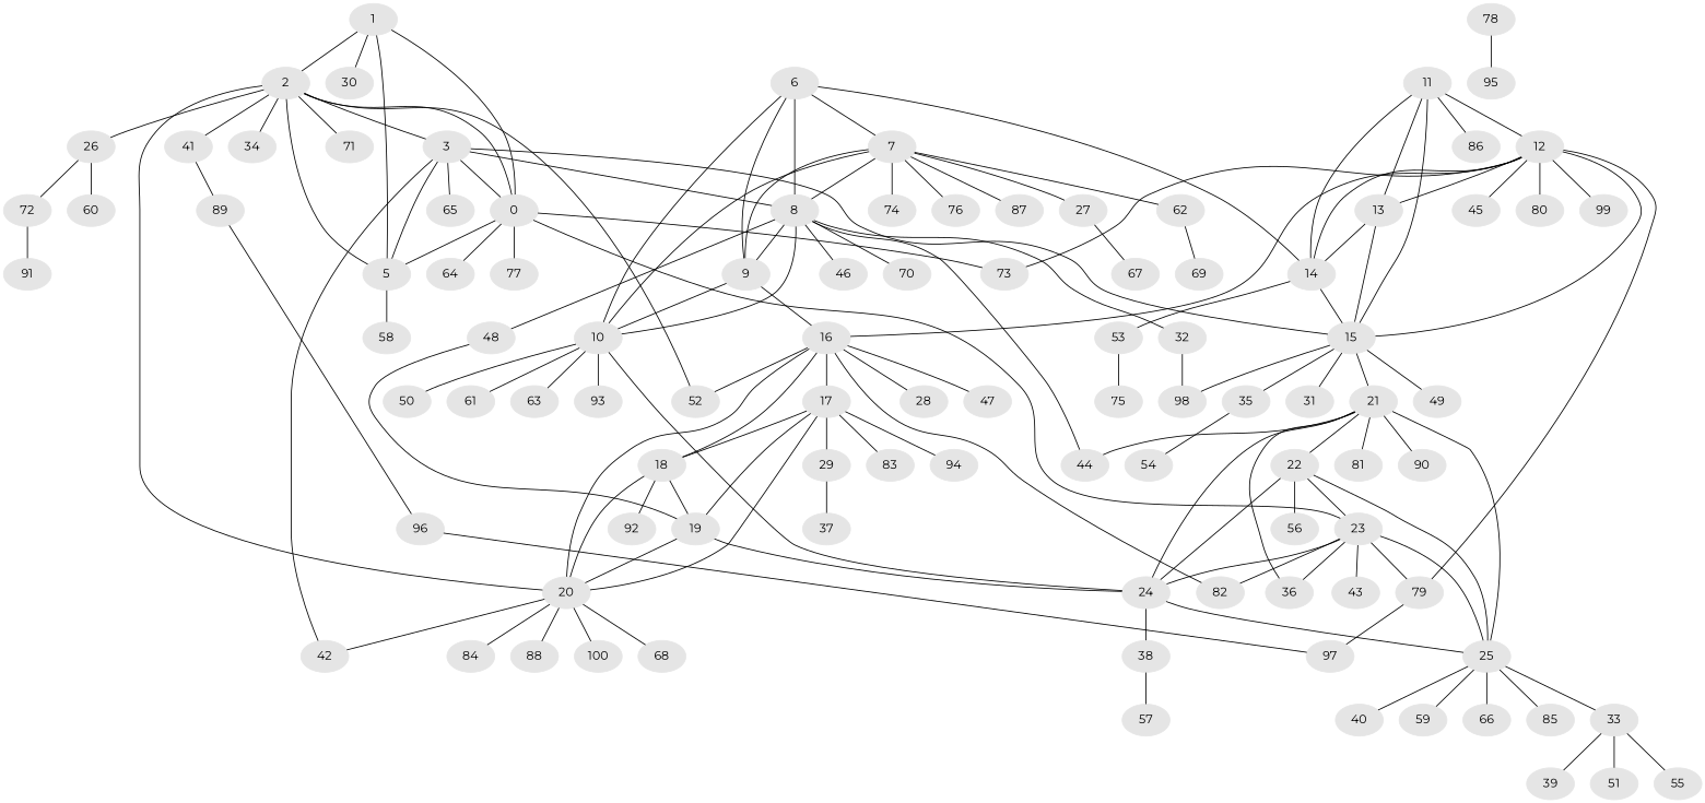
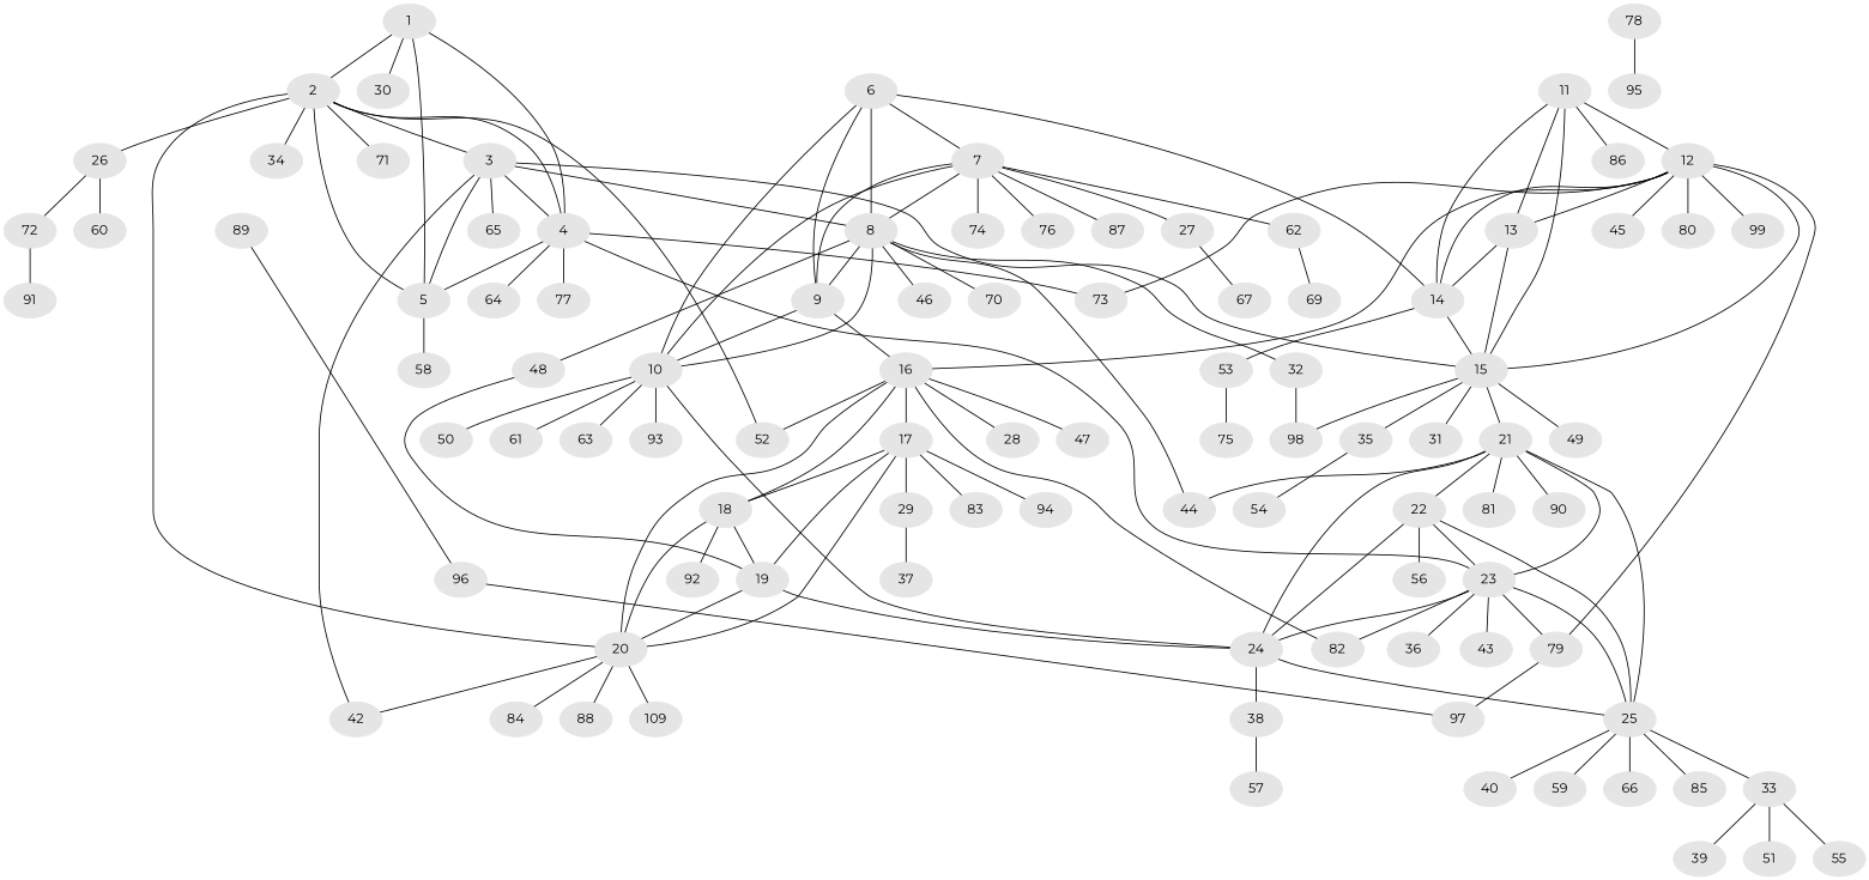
  graph {
    fontname=Montserrat
    node [color=gray90 fontname=Montserrat style=filled]
    edge [fontname=Montserrat]
    1
    2
-   4 [label=0]
+   4
    5
    30
    3
    20
    26
    34
-   41
    52
    71
    8
    15
    42
    65
    23
    64
    73
    77
    58
-   68
    84
    88
-   100
+   100 [label=109]
    60
    72
    89
    9
    10
    32
    44
    46
    48
    70
    21
    31
    35
    49
    98
    24
    79
    82
    25
    36
    43
    6
    7
    14
    27
    62
    74
    76
    87
    16
    50
    61
    63
    93
    53
    67
    69
    19
    17
    18
    28
    47
    38
    78
    95
    11
    12
    13
    86
    45
    80
    99
    97
    75
    22
    81
    90
    54
    29
    83
    94
    92
    37
    56
    33
    40
    59
    66
    85
    57
    39
    51
    55
    91
    96
    1 -- 2
    1 -- 4
    1 -- 5
    1 -- 30
    2 -- 4
    2 -- 5
    2 -- 3
    2 -- 20
    2 -- 26
    2 -- 34
-   2 -- 41
    2 -- 52
    2 -- 71
    4 -- 5
    4 -- 23
    4 -- 64
    4 -- 73
    4 -- 77
    5 -- 58
    3 -- 4
    3 -- 5
    3 -- 8
    3 -- 15
    3 -- 42
    3 -- 65
    20 -- 42
-   20 -- 68
    20 -- 84
    20 -- 88
    20 -- 100
    26 -- 60
    26 -- 72
-   41 -- 89
    8 -- 9
    8 -- 10
    8 -- 32
    8 -- 44
    8 -- 46
    8 -- 48
    8 -- 70
    15 -- 21
    15 -- 31
    15 -- 35
    15 -- 49
    15 -- 98
    23 -- 24
    23 -- 79
    23 -- 82
    23 -- 25
    23 -- 36
    23 -- 43
    72 -- 91
    89 -- 96
    9 -- 10
    9 -- 16
    10 -- 24
    10 -- 50
    10 -- 61
    10 -- 63
    10 -- 93
    32 -- 98
    48 -- 19
-   21 -- 36
+   21 -- 23
    21 -- 44
    21 -- 24
    21 -- 25
    21 -- 22
    21 -- 81
    21 -- 90
    35 -- 54
    24 -- 25
    24 -- 38
    79 -- 97
    25 -- 33
    25 -- 40
    25 -- 59
    25 -- 66
    25 -- 85
    6 -- 8
    6 -- 9
    6 -- 10
    6 -- 7
    6 -- 14
    7 -- 8
    7 -- 9
    7 -- 10
    7 -- 27
    7 -- 62
    7 -- 74
    7 -- 76
    7 -- 87
    14 -- 15
    14 -- 53
    27 -- 67
    62 -- 69
    16 -- 20
    16 -- 52
    16 -- 82
    16 -- 17
    16 -- 18
    16 -- 28
    16 -- 47
    53 -- 75
    19 -- 20
    19 -- 24
    17 -- 20
    17 -- 19
    17 -- 18
    17 -- 29
    17 -- 83
    17 -- 94
    18 -- 20
    18 -- 19
    18 -- 92
    38 -- 57
    78 -- 95
    11 -- 15
    11 -- 14
    11 -- 12
    11 -- 13
    11 -- 86
    12 -- 15
    12 -- 73
    12 -- 79
    12 -- 14
    12 -- 16
    12 -- 13
    12 -- 45
    12 -- 80
    12 -- 99
    13 -- 15
    13 -- 14
    22 -- 23
    22 -- 24
    22 -- 25
    22 -- 56
    29 -- 37
    33 -- 39
    33 -- 51
    33 -- 55
    96 -- 97
  }
